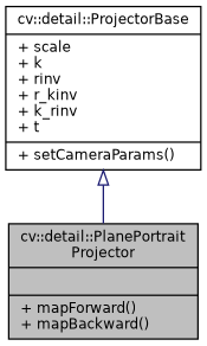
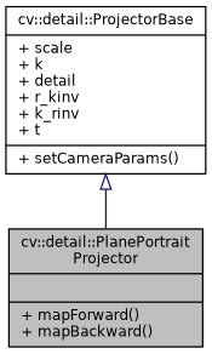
  digraph {
    node [color=black fontname=Helvetica fontsize=10 shape=record style=filled]
    n1 [fillcolor=grey75 fontcolor=black height=0.2 label="{cv::detail::PlanePortrait\lProjector\n||+ mapForward()\l+ mapBackward()\l}" width=0.4]
-   n2 [fillcolor=white height=0.2 label="{cv::detail::ProjectorBase\n|+ scale\l+ k\l+ rinv\l+ r_kinv\l+ k_rinv\l+ t\l|+ setCameraParams()\l}" width=0.4]
+   n2 [fillcolor=white height=0.2 label="{cv::detail::ProjectorBase\n|+ scale\l+ k\l+ detail\l+ r_kinv\l+ k_rinv\l+ t\l|+ setCameraParams()\l}" width=0.4]
    n2 -> n1 [arrowtail=onormal color=midnightblue dir=back fontname=Helvetica fontsize=10 labelfontname=Helvetica labelfontsize=10 style=solid]
  }
